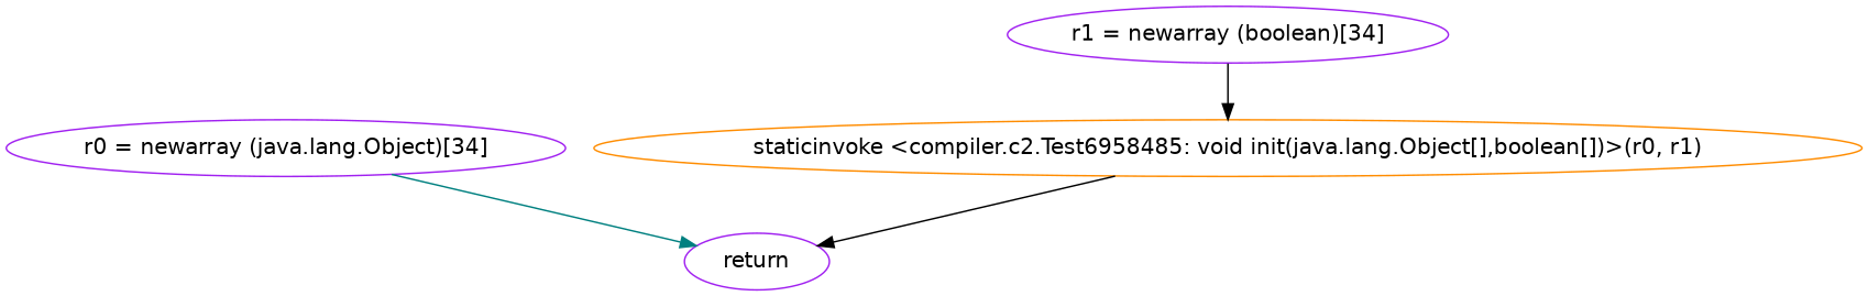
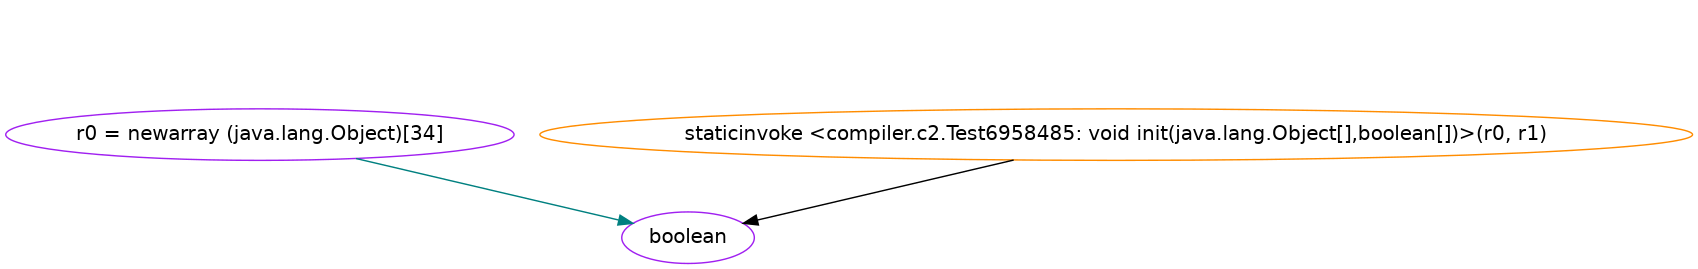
  digraph {
    fontname="DejaVu Sans"
    node [color=purple fontname="DejaVu Sans"]
    edge [color=black fontname="DejaVu Sans"]
    "r0 = newarray (java.lang.Object)[34]"
-   return
+   return [label=boolean]
    "staticinvoke <compiler.c2.Test6958485: void init(java.lang.Object[],boolean[])>(r0, r1)" [color=darkorange]
-   "r1 = newarray (boolean)[34]"
    "r0 = newarray (java.lang.Object)[34]" -> return [color=teal]
    "staticinvoke <compiler.c2.Test6958485: void init(java.lang.Object[],boolean[])>(r0, r1)" -> return
-   "r1 = newarray (boolean)[34]" -> "staticinvoke <compiler.c2.Test6958485: void init(java.lang.Object[],boolean[])>(r0, r1)"
  }
